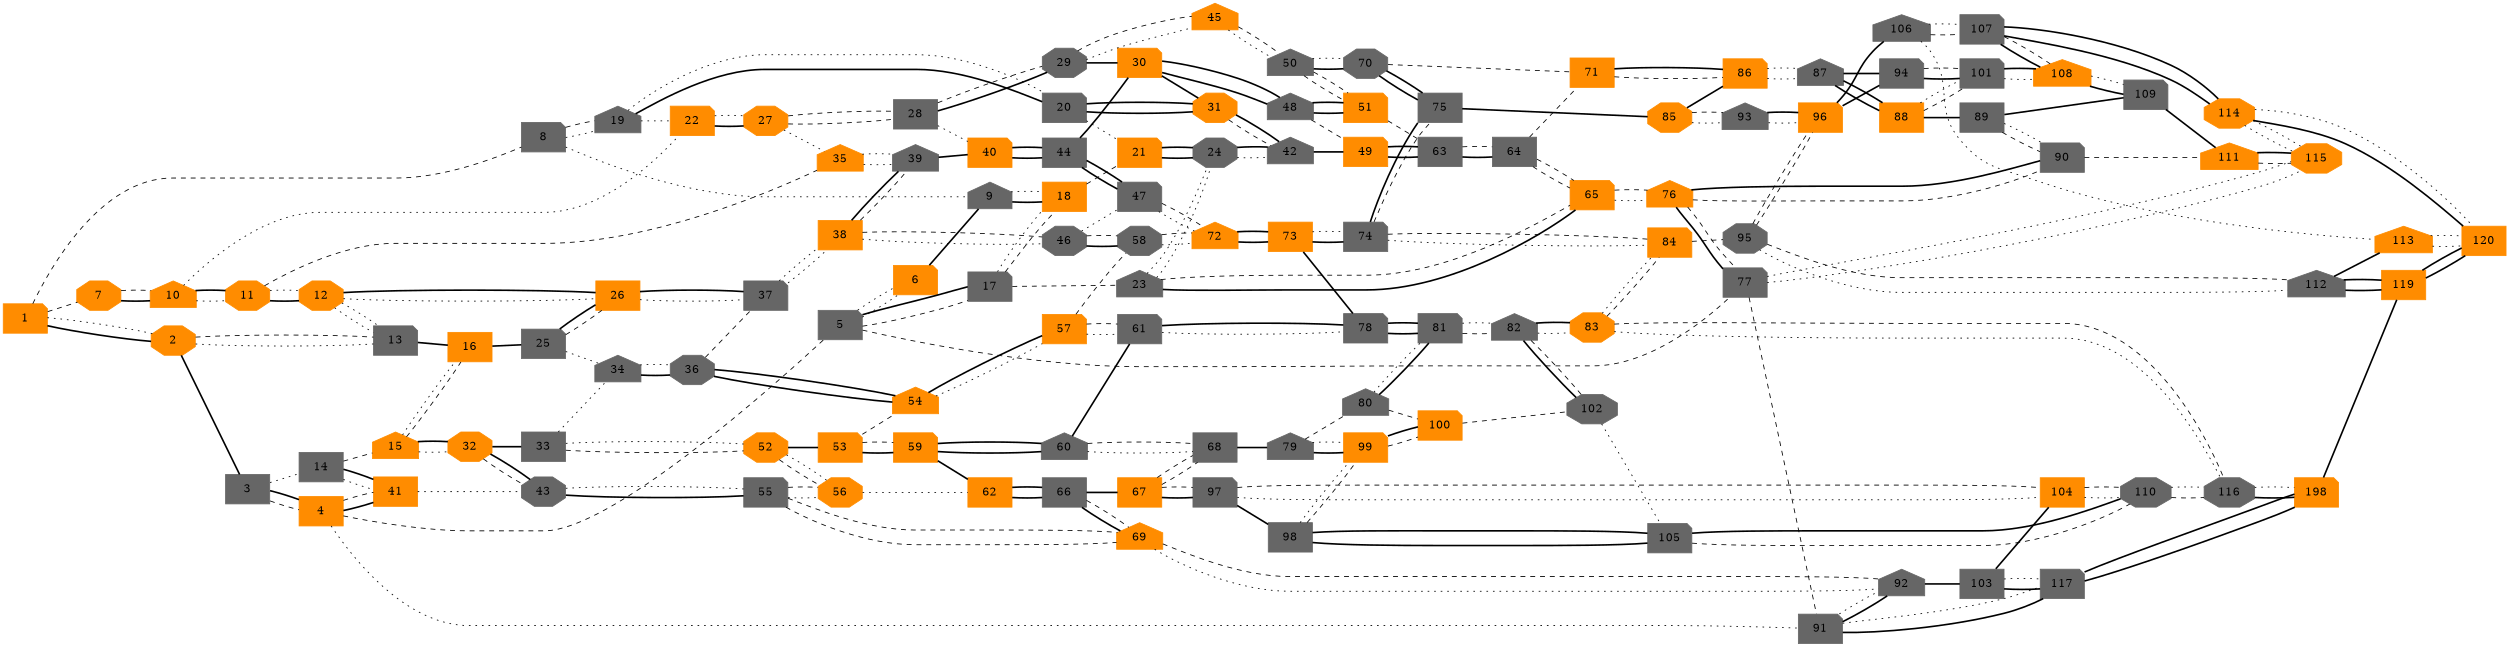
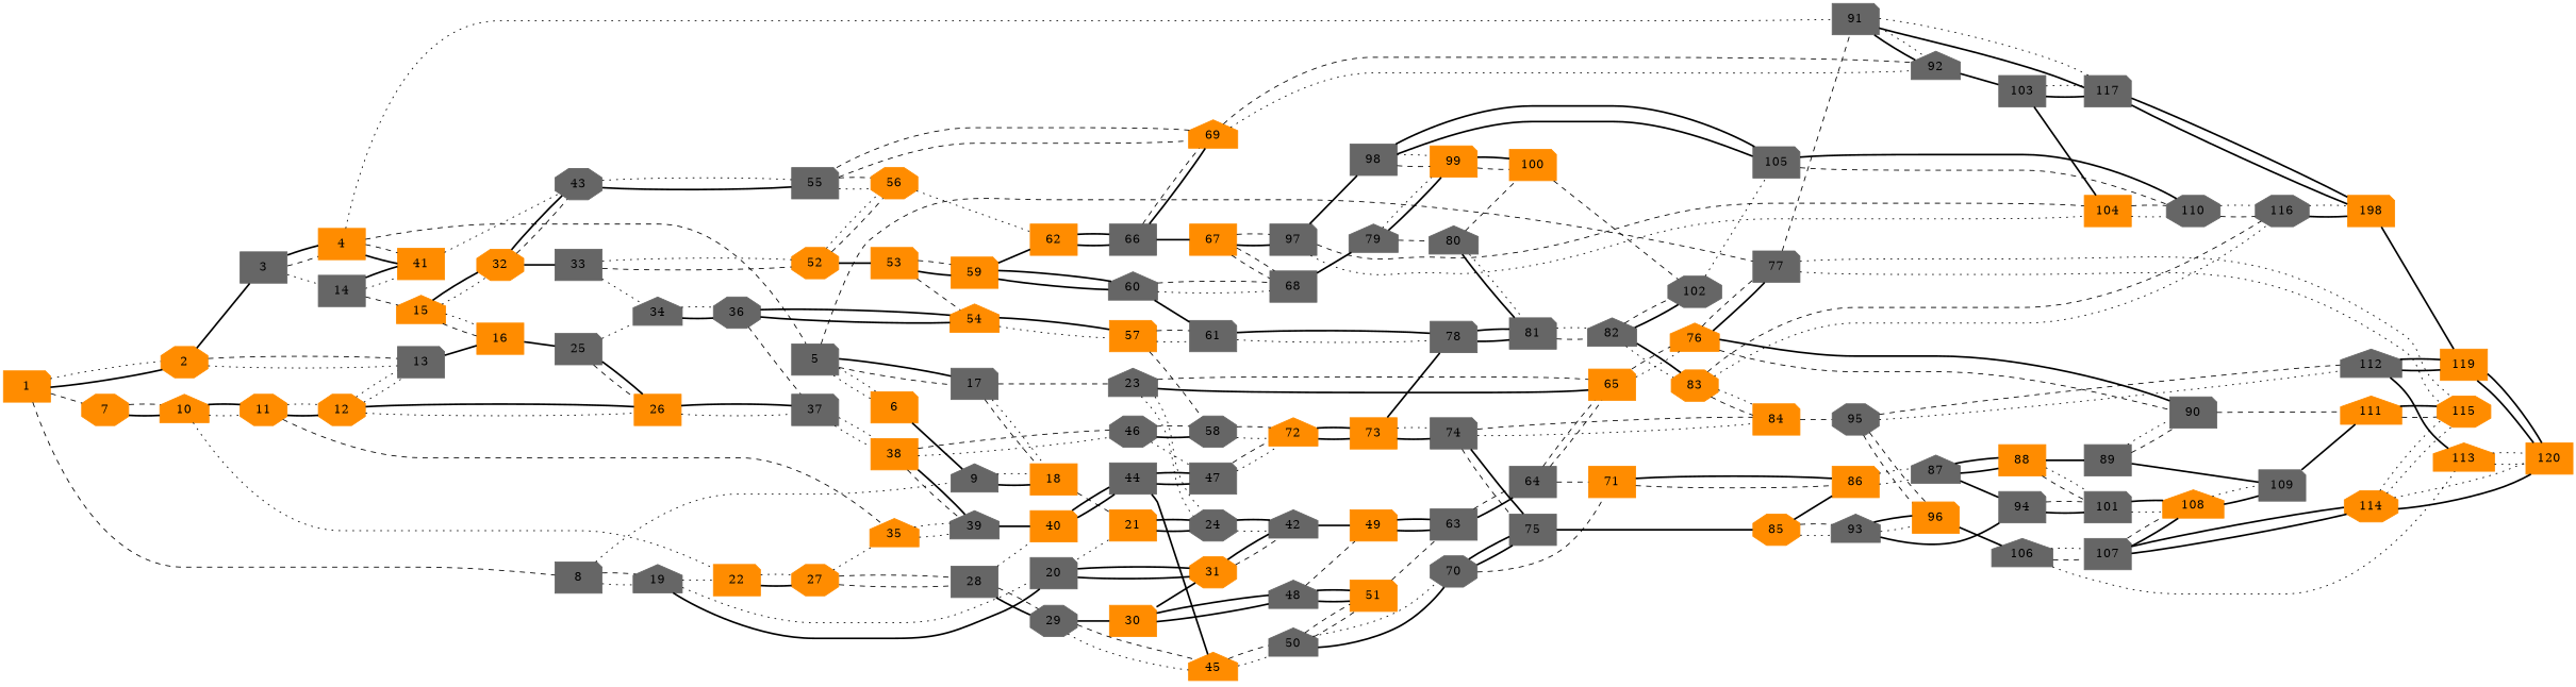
  graph {
    rankdir=LR
    node [color=gray40 shape=note style=filled]
    edge [style=bold]
    1 [color=darkorange]
    2 [color=darkorange shape=octagon]
    7 [color=darkorange shape=octagon]
    8
    3 [shape=box]
    13
    10 [color=darkorange shape=house]
    4 [color=darkorange shape=box]
    14 [shape=box]
    16 [color=darkorange shape=box]
    5
    41 [color=darkorange shape=box]
    91
    15 [color=darkorange shape=house]
    6 [color=darkorange]
    17
    77
    43 [shape=octagon]
    92 [shape=house]
    117
    9 [shape=house]
    18 [color=darkorange shape=box]
    23 [shape=house]
    115 [color=darkorange shape=octagon]
    19 [shape=house]
    11 [color=darkorange shape=octagon]
    22 [color=darkorange]
    20
    21 [color=darkorange]
    12 [color=darkorange shape=octagon]
    35 [color=darkorange shape=house]
    27 [color=darkorange shape=octagon]
    26 [color=darkorange shape=box]
    39 [shape=house]
    37
    25
    32 [color=darkorange shape=octagon]
    33 [shape=box]
    34 [shape=house]
    24 [shape=octagon]
    65 [color=darkorange]
    31 [color=darkorange shape=octagon]
    42 [shape=house]
    28 [shape=box]
    76 [color=darkorange shape=house]
    49 [color=darkorange]
    36 [shape=octagon]
    38 [color=darkorange shape=box]
    29 [shape=octagon]
    40 [color=darkorange]
    30 [color=darkorange]
    45 [color=darkorange shape=house]
    44 [shape=box]
    48 [shape=house]
    50 [shape=house]
    51 [color=darkorange]
    52 [color=darkorange shape=octagon]
    55
    53 [color=darkorange]
    56 [color=darkorange shape=octagon]
    54 [color=darkorange shape=house]
    57 [color=darkorange]
    46 [shape=octagon]
    47
    58 [shape=octagon]
    63 [shape=box]
    69 [color=darkorange shape=house]
    72 [color=darkorange shape=house]
    70 [shape=octagon]
    73 [color=darkorange shape=box]
    64 [shape=box]
    71 [color=darkorange shape=box]
    75 [shape=box]
    59 [color=darkorange]
    62 [color=darkorange shape=box]
    60 [shape=house]
    61
    66 [shape=box]
    78
    68 [shape=box]
    79 [shape=house]
    81
    67 [color=darkorange shape=box]
    86 [color=darkorange]
    90
    97
    98 [shape=box]
    104 [color=darkorange shape=box]
    80 [shape=house]
    99 [color=darkorange]
    103 [shape=box]
    85 [color=darkorange shape=octagon]
    87 [shape=house]
    74
    84 [color=darkorange]
    95 [shape=octagon]
    93 [shape=house]
    111 [color=darkorange shape=house]
    82 [shape=house]
    100 [color=darkorange]
    102 [shape=octagon]
    83 [color=darkorange shape=octagon]
    116 [shape=octagon]
    105
    n105 [color=darkorange label=198]
    96 [color=darkorange]
    112 [shape=house]
    94
    88 [color=darkorange shape=box]
    89 [shape=box]
    101
    109
    108 [color=darkorange shape=house]
    106 [shape=house]
    113 [color=darkorange shape=house]
    119 [color=darkorange shape=box]
    107
    110 [shape=octagon]
    114 [color=darkorange shape=octagon]
    120 [color=darkorange shape=box]
    1 -- 2
    1 -- 2 [style=dotted]
    1 -- 7 [style=dashed]
    1 -- 8 [style=dashed]
    2 -- 3
    2 -- 13 [style=dotted]
    2 -- 13 [style=dashed]
    7 -- 10
    7 -- 10 [style=dashed]
    8 -- 9 [style=dotted]
    8 -- 19 [style=dotted]
    8 -- 19 [style=dashed]
    3 -- 4 [style=dashed]
    3 -- 4
    3 -- 14 [style=dotted]
    13 -- 16
    10 -- 11 [style=dotted]
    10 -- 11
    10 -- 22 [style=dotted]
    4 -- 5 [style=dashed]
    4 -- 41
    4 -- 41 [style=dashed]
    4 -- 91 [style=dotted]
    14 -- 41 [style=dotted]
    14 -- 41
    14 -- 15 [style=dashed]
    16 -- 25
    5 -- 6 [style=dotted]
    5 -- 6 [style=dotted]
    5 -- 17 [style=dashed]
    5 -- 17
    5 -- 77 [style=dashed]
    41 -- 43 [style=dotted]
    91 -- 92
    91 -- 92 [style=dotted]
    91 -- 117
    91 -- 117 [style=dotted]
    15 -- 16 [style=dashed]
    15 -- 16 [style=dotted]
    15 -- 32 [style=dotted]
    15 -- 32
    6 -- 9
    17 -- 18 [style=dashed]
    17 -- 18 [style=dotted]
    17 -- 23 [style=dashed]
    77 -- 91 [style=dashed]
    77 -- 115 [style=dotted]
    77 -- 115 [style=dotted]
    43 -- 55
    43 -- 55 [style=dotted]
    92 -- 103
    117 -- n105
    117 -- n105
    9 -- 18
    9 -- 18 [style=dotted]
    18 -- 21 [style=dashed]
    23 -- 24 [style=dotted]
    23 -- 24 [style=dotted]
    23 -- 65
    23 -- 65 [style=dashed]
    19 -- 22 [style=dotted]
    19 -- 20
    19 -- 20 [style=dotted]
    11 -- 12
    11 -- 12 [style=dotted]
    11 -- 35 [style=dashed]
    22 -- 27
    22 -- 27 [style=dotted]
    20 -- 21 [style=dotted]
    20 -- 31
    20 -- 31
    21 -- 24
    21 -- 24
    12 -- 13 [style=dotted]
    12 -- 13 [style=dotted]
    12 -- 26 [style=dotted]
    12 -- 26
    35 -- 39 [style=dotted]
    35 -- 39 [style=dotted]
    27 -- 35 [style=dotted]
    27 -- 28 [style=dashed]
    27 -- 28 [style=dashed]
    26 -- 37 [style=dotted]
    26 -- 37
    39 -- 40
    37 -- 38 [style=dotted]
    37 -- 38 [style=dotted]
    25 -- 26 [style=dashed]
    25 -- 26
    25 -- 34 [style=dotted]
    32 -- 43 [style=dashed]
    32 -- 43
    32 -- 33
    33 -- 34 [style=dotted]
    33 -- 52 [style=dashed]
    33 -- 52 [style=dotted]
    34 -- 36
    34 -- 36 [style=dotted]
    24 -- 42 [style=dotted]
    24 -- 42
    65 -- 76 [style=dotted]
    65 -- 76 [style=dashed]
    31 -- 42 [style=dashed]
    31 -- 42
    42 -- 49
    28 -- 29
    28 -- 29 [style=dashed]
    28 -- 40 [style=dotted]
    76 -- 77
    76 -- 77 [style=dashed]
    76 -- 90 [style=dashed]
    76 -- 90
    49 -- 63
    49 -- 63
    36 -- 37 [style=dashed]
    36 -- 54
    36 -- 54
    38 -- 39 [style=dashed]
    38 -- 39
    38 -- 46 [style=dotted]
    38 -- 46 [style=dashed]
    29 -- 30
    29 -- 45 [style=dotted]
    29 -- 45 [style=dashed]
    40 -- 44
    40 -- 44
    30 -- 31
    30 -- 48
    30 -- 48
    45 -- 50 [style=dotted]
    45 -- 50 [style=dashed]
-   44 -- 30
+   44 -- 45
    44 -- 47
    44 -- 47
    48 -- 49 [style=dashed]
    48 -- 51
    48 -- 51
    50 -- 51 [style=dashed]
    50 -- 51 [style=dashed]
    50 -- 70
    50 -- 70 [style=dotted]
    51 -- 63 [style=dashed]
    52 -- 53
    52 -- 56 [style=dashed]
    52 -- 56 [style=dotted]
    55 -- 56 [style=dotted]
    55 -- 56 [style=dashed]
    55 -- 69 [style=dashed]
    55 -- 69 [style=dashed]
    53 -- 54 [style=dashed]
    53 -- 59
    53 -- 59 [style=dashed]
    56 -- 62 [style=dotted]
    54 -- 57 [style=dotted]
    54 -- 57
    57 -- 58 [style=dashed]
    57 -- 61 [style=dotted]
    57 -- 61 [style=dashed]
    46 -- 47 [style=dotted]
    46 -- 58
    46 -- 58 [style=dashed]
    47 -- 72 [style=dotted]
    47 -- 72 [style=dashed]
    58 -- 72 [style=dotted]
    58 -- 72 [style=dashed]
    63 -- 64
    63 -- 64 [style=dashed]
    69 -- 92 [style=dotted]
    69 -- 92 [style=dashed]
    72 -- 73
    72 -- 73
    70 -- 71 [style=dashed]
    70 -- 75
    70 -- 75
    73 -- 78
    73 -- 74
    73 -- 74 [style=dotted]
    64 -- 65 [style=dashed]
    64 -- 65 [style=dashed]
    64 -- 71 [style=dashed]
    71 -- 86 [style=dashed]
    71 -- 86
    75 -- 85
    59 -- 62
    59 -- 60
    59 -- 60
    62 -- 66
    62 -- 66
    60 -- 61
    60 -- 68 [style=dotted]
    60 -- 68 [style=dashed]
    61 -- 78 [style=dotted]
    61 -- 78
    66 -- 69
    66 -- 69 [style=dashed]
    66 -- 67
    78 -- 81
    78 -- 81
    68 -- 79
    79 -- 80 [style=dashed]
    79 -- 99
    79 -- 99 [style=dotted]
    81 -- 82 [style=dashed]
    81 -- 82 [style=dotted]
    67 -- 68 [style=dashed]
    67 -- 68 [style=dashed]
    67 -- 97
    67 -- 97 [style=dashed]
    86 -- 87 [style=dotted]
    86 -- 87 [style=dotted]
    90 -- 111 [style=dashed]
    97 -- 98
    97 -- 104 [style=dotted]
    97 -- 104 [style=dashed]
    98 -- 99 [style=dashed]
    98 -- 99 [style=dotted]
    98 -- 105
    98 -- 105
    104 -- 110 [style=dotted]
    104 -- 110 [style=dashed]
    80 -- 81
    80 -- 81 [style=dotted]
    80 -- 100 [style=dashed]
    99 -- 100 [style=dashed]
    99 -- 100
    103 -- 117
    103 -- 117 [style=dotted]
    103 -- 104
    85 -- 86
    85 -- 93 [style=dotted]
    85 -- 93 [style=dashed]
    87 -- 94
    87 -- 88
    87 -- 88
    74 -- 75 [style=dashed]
    74 -- 75
    74 -- 84 [style=dotted]
    74 -- 84 [style=dashed]
    84 -- 95 [style=dashed]
    95 -- 96 [style=dashed]
    95 -- 96 [style=dashed]
    95 -- 112 [style=dotted]
    95 -- 112 [style=dashed]
    93 -- 96 [style=dotted]
    93 -- 96
-   96 -- 94
+   93 -- 94
    111 -- 115 [style=dashed]
    111 -- 115
    82 -- 102
    82 -- 102 [style=dashed]
    82 -- 83 [style=dotted]
    82 -- 83
    100 -- 102 [style=dashed]
    102 -- 105 [style=dotted]
    83 -- 84 [style=dashed]
    83 -- 84 [style=dotted]
    83 -- 116 [style=dotted]
    83 -- 116 [style=dashed]
    116 -- n105
    116 -- n105 [style=dotted]
    105 -- 110 [style=dashed]
    105 -- 110
    n105 -- 119
    96 -- 106
    112 -- 113
    112 -- 119
    112 -- 119
    94 -- 101
    94 -- 101 [style=dashed]
    88 -- 89
    88 -- 101 [style=dashed]
    88 -- 101 [style=dotted]
    89 -- 90 [style=dashed]
    89 -- 90 [style=dotted]
    89 -- 109
    101 -- 108 [style=dotted]
    101 -- 108
    109 -- 111
    108 -- 109
    108 -- 109 [style=dotted]
    106 -- 113 [style=dotted]
    106 -- 107 [style=dashed]
    106 -- 107 [style=dotted]
    113 -- 120 [style=dotted]
    113 -- 120 [style=dotted]
    119 -- 120
    119 -- 120
    107 -- 108
    107 -- 108 [style=dashed]
    107 -- 114
    107 -- 114
    110 -- 116 [style=dashed]
    110 -- 116 [style=dotted]
    114 -- 115 [style=dotted]
    114 -- 115 [style=dotted]
    114 -- 120
    114 -- 120 [style=dotted]
  }
